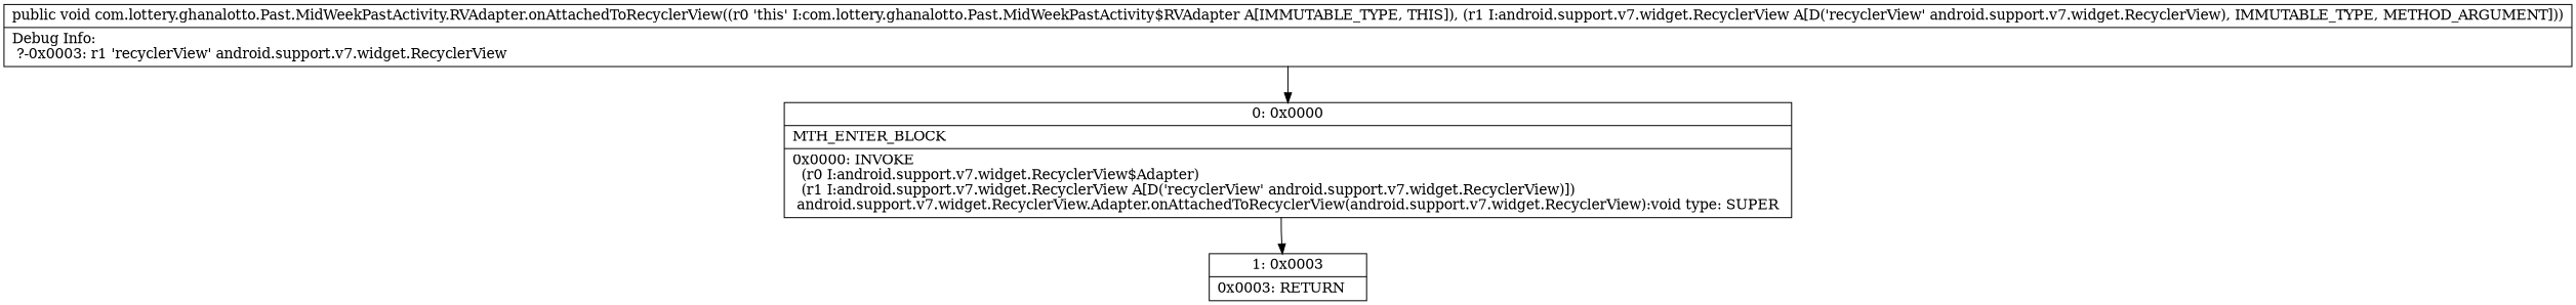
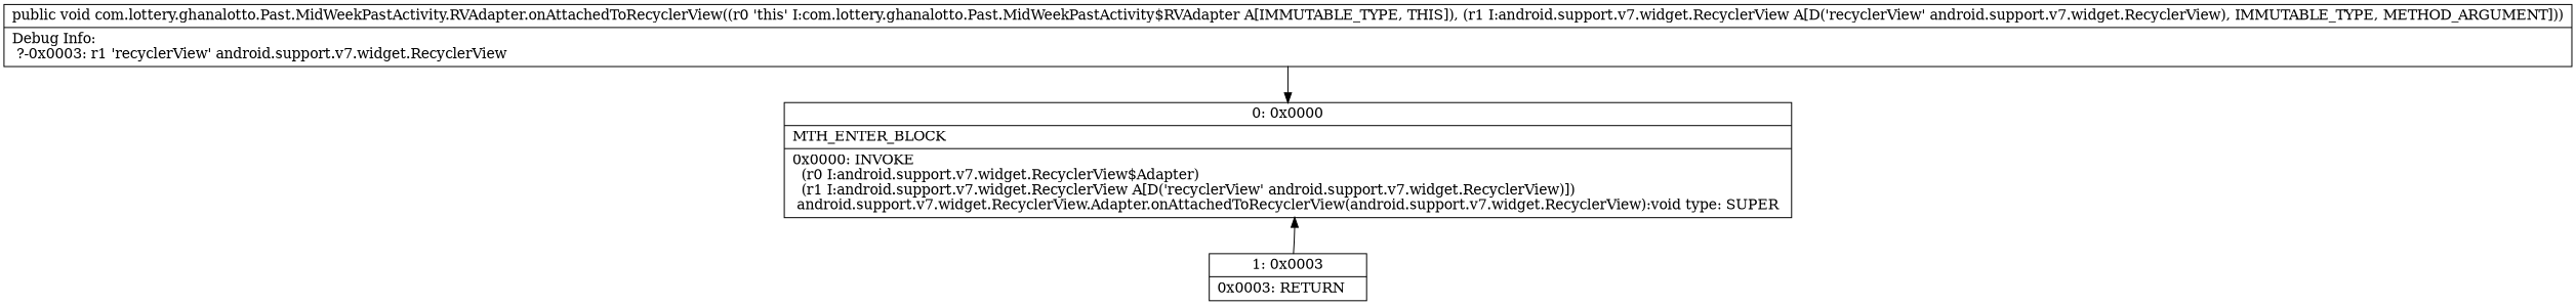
  digraph {
    fontname="DejaVu Serif"
    node [shape=record fontname="DejaVu Serif"]
    edge [fontname="DejaVu Serif"]
    n1 [label="{0\:\ 0x0000|MTH_ENTER_BLOCK\l|0x0000: INVOKE  \l  (r0 I:android.support.v7.widget.RecyclerView$Adapter)\l  (r1 I:android.support.v7.widget.RecyclerView A[D('recyclerView' android.support.v7.widget.RecyclerView)])\l android.support.v7.widget.RecyclerView.Adapter.onAttachedToRecyclerView(android.support.v7.widget.RecyclerView):void type: SUPER \l}"]
    n2 [label="{1\:\ 0x0003|0x0003: RETURN   \l}"]
    n3 [label="{public void com.lottery.ghanalotto.Past.MidWeekPastActivity.RVAdapter.onAttachedToRecyclerView((r0 'this' I:com.lottery.ghanalotto.Past.MidWeekPastActivity$RVAdapter A[IMMUTABLE_TYPE, THIS]), (r1 I:android.support.v7.widget.RecyclerView A[D('recyclerView' android.support.v7.widget.RecyclerView), IMMUTABLE_TYPE, METHOD_ARGUMENT]))  | Debug Info:\l  ?\-0x0003: r1 'recyclerView' android.support.v7.widget.RecyclerView\l}"]
-   n1 -> n2
+   n2 -> n1
    n3 -> n1
  }
